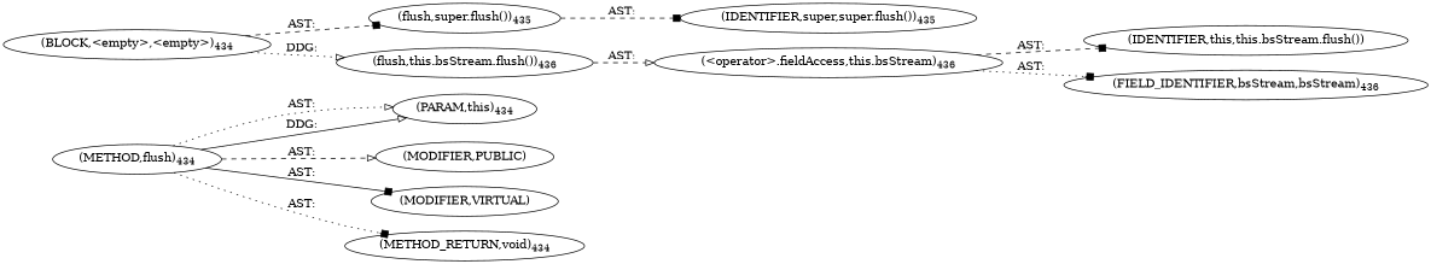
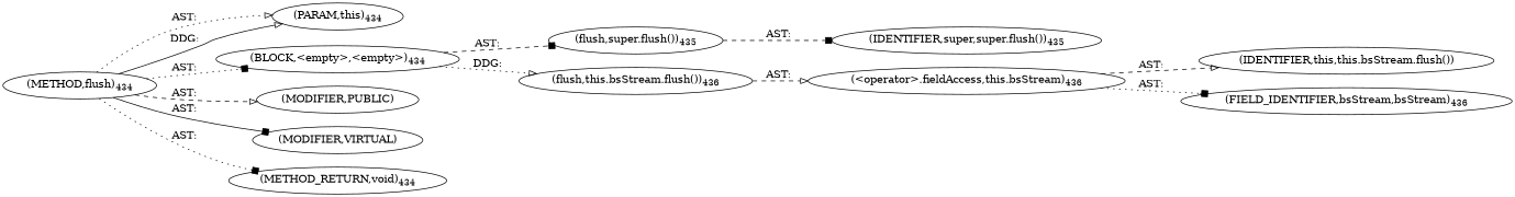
  digraph {
    rankdir=LR
    edge [arrowhead=onormal style=dotted]
    n1 [label=<(METHOD,flush)<SUB>434</SUB>>]
    n2 [label=<(PARAM,this)<SUB>434</SUB>>]
    n3 [label=<(BLOCK,&lt;empty&gt;,&lt;empty&gt;)<SUB>434</SUB>>]
    n4 [label=<(MODIFIER,PUBLIC)>]
    n5 [label=<(MODIFIER,VIRTUAL)>]
    n6 [label=<(METHOD_RETURN,void)<SUB>434</SUB>>]
    n7 [label=<(flush,super.flush())<SUB>435</SUB>>]
    n8 [label=<(flush,this.bsStream.flush())<SUB>436</SUB>>]
    n9 [label=<(IDENTIFIER,super,super.flush())<SUB>435</SUB>>]
    n10 [label=<(&lt;operator&gt;.fieldAccess,this.bsStream)<SUB>436</SUB>>]
    n11 [label=<(IDENTIFIER,this,this.bsStream.flush())>]
    n12 [label=<(FIELD_IDENTIFIER,bsStream,bsStream)<SUB>436</SUB>>]
    n1 -> n2 [label="AST: "]
    n1 -> n2 [label="DDG: " style=solid]
+   n1 -> n3 [arrowhead=box label="AST: "]
    n1 -> n4 [label="AST: " style=dashed]
    n1 -> n5 [arrowhead=box label="AST: " style=solid]
    n1 -> n6 [arrowhead=box label="AST: "]
    n3 -> n7 [arrowhead=box label="AST: " style=dashed]
    n3 -> n8 [label="DDG: "]
    n7 -> n9 [arrowhead=box label="AST: " style=dashed]
    n8 -> n10 [label="AST: " style=dashed]
-   n10 -> n11 [arrowhead=box label="AST: " style=dashed]
+   n10 -> n11 [label="AST: " style=dashed]
    n10 -> n12 [arrowhead=box label="AST: "]
  }
